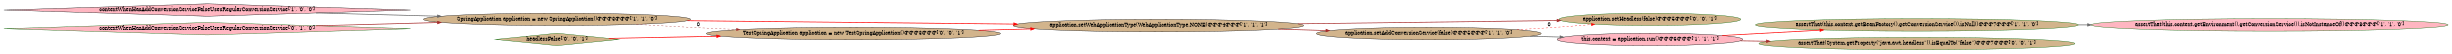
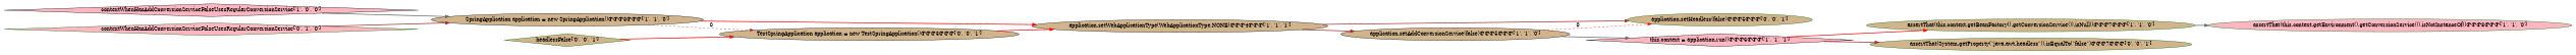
  digraph {
    rankdir=LR
    node [color=black fillcolor=tan shape=ellipse style=filled]
    edge [color=brown style=bold]
    n1 [fillcolor=lightpink label="contextWhenHasAddConversionServiceFalseUsesRegularConversionService['1', '0', '0']" shape=diamond]
    n2 [label="SpringApplication application = new SpringApplication()@@@3@@@['1', '1', '0']"]
    n3 [label="TestSpringApplication application = new TestSpringApplication()@@@3@@@['0', '0', '1']"]
    n4 [label="application.setWebApplicationType(WebApplicationType.NONE)@@@4@@@['1', '1', '1']"]
    n5 [color=darkgreen label="headlessFalse['0', '0', '1']" shape=diamond]
    n6 [color=darkgreen label="application.setHeadless(false)@@@5@@@['0', '0', '1']"]
    n7 [label="application.setAddConversionService(false)@@@5@@@['1', '1', '0']"]
    n8 [color=darkgreen label="assertThat(this.context.getBeanFactory().getConversionService()).isNull()@@@7@@@['1', '1', '0']"]
    n9 [color=darkgreen fillcolor=lightpink label="assertThat(this.context.getEnvironment().getConversionService()).isNotInstanceOf()@@@8@@@['1', '1', '0']"]
-   n10 [fillcolor=lightpink label="this.context = application.run()@@@6@@@['1', '1', '1']"]
+   n10 [fillcolor=lightpink label="this.context = application.run()@@@6@@@['1', '1', '1']" shape=diamond]
    n11 [color=darkgreen label="assertThat(System.getProperty(\"java.awt.headless\")).isEqualTo(\"false\")@@@7@@@['0', '0', '1']"]
    n12 [color=darkgreen fillcolor=lightpink label="contextWhenHasAddConversionServiceFalseUsesRegularConversionService['0', '1', '0']" shape=diamond]
    n1 -> n2 [color=gray40]
    n2 -> n3 [label=0 style=dashed]
    n2 -> n4 [color=red]
    n3 -> n4 [color=red]
    n4 -> n6
    n4 -> n7
    n5 -> n3 [color=red]
    n7 -> n6 [color=red label=0 style=dashed]
    n7 -> n10 [color=gray40]
    n8 -> n9 [color=gray40]
    n10 -> n8 [color=red]
    n10 -> n11
    n12 -> n2
  }
